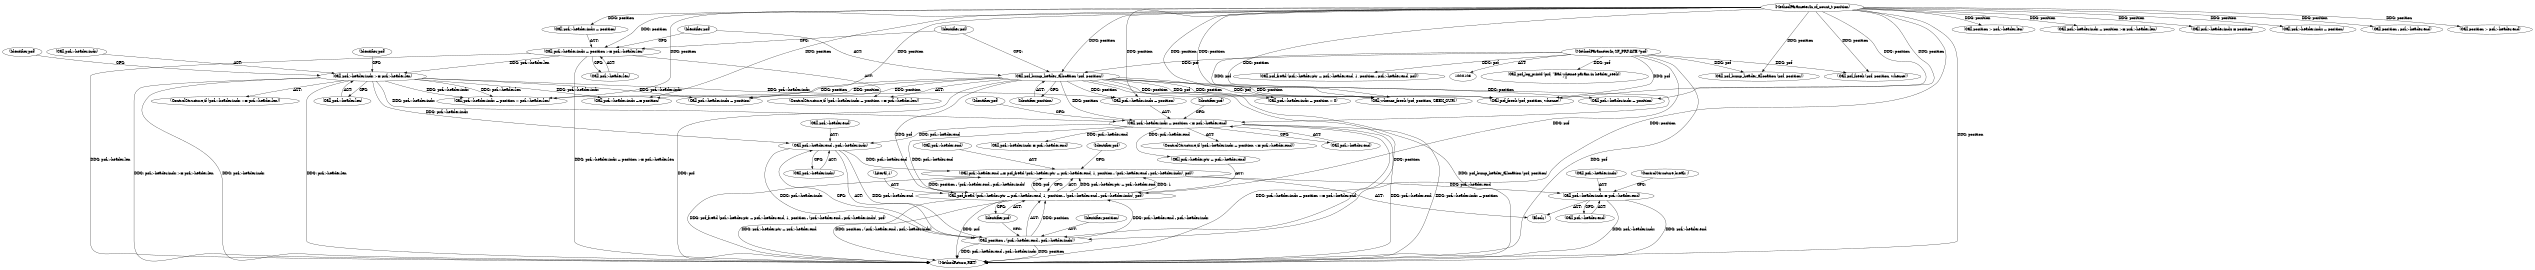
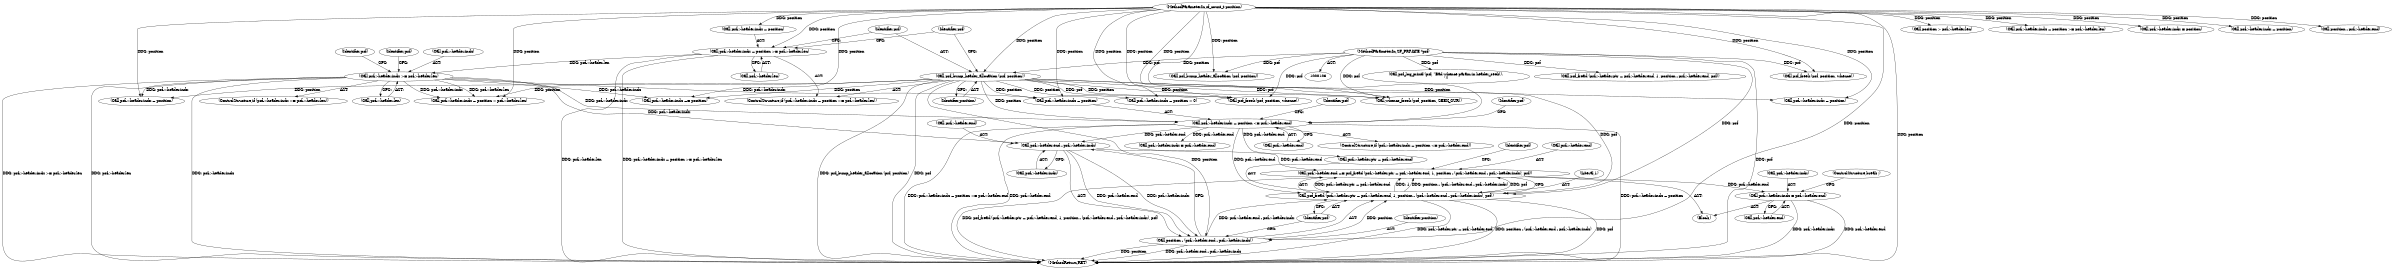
  digraph {
    n1 [label="(Call,psf->header.end - psf->header.indx)"]
    n2 [label="(Call,psf->header.end += psf_fread (psf->header.ptr + psf->header.end, 1, position - (psf->header.end - psf->header.indx), psf))"]
    n3 [label="(Call,position - (psf->header.end - psf->header.indx))"]
    n4 [label="(Call,psf->header.indx)"]
    n5 [label="(Call,psf_fread (psf->header.ptr + psf->header.end, 1, position - (psf->header.end - psf->header.indx), psf))"]
    n6 [label="(MethodReturn,RET)"]
    n7 [label="(Call,psf->header.indx = psf->header.end)"]
    n8 [label="(Block,)"]
    n9 [label="(Call,psf->header.indx + position <= psf->header.end)"]
    n10 [label="(Call,psf->header.end)"]
    n11 [label="(Call,psf->header.ptr + psf->header.end)"]
    n12 [label="(Call,psf->header.indx = psf->header.end)"]
    n13 [label="(ControlStructure,if (psf->header.indx + position <= psf->header.end))"]
    n14 [label="(Identifier,psf)"]
    n15 [label="(Call,psf->header.indx >= psf->header.len)"]
    n16 [label="(Call,psf->header.indx + position)"]
    n17 [label="(Call,psf->header.indx + position > psf->header.len)"]
    n18 [label="(ControlStructure,if (psf->header.indx >= psf->header.len))"]
    n19 [label="(Call,psf->header.len)"]
    n20 [label="(Call,psf->header.indx += position)"]
    n21 [label="(Call,psf->header.indx + position)"]
    n22 [label="(Call,psf->header.indx + position >= psf->header.len)"]
    n23 [label="(Call,psf->header.len)"]
    n24 [label="(ControlStructure,if (psf->header.indx + position >= psf->header.len))"]
    n25 [label="(MethodParameterIn,sf_count_t position)"]
    n26 [label="(Call,psf_bump_header_allocation (psf, position))"]
    n27 [label="(Call,psf_bump_header_allocation (psf, position))"]
    n28 [label="(Call,position > psf->header.len)"]
    n29 [label="(Call,psf->header.indx + position < 0)"]
    n30 [label="(Call,psf->header.indx + position)"]
    n31 [label="(Call,psf->header.indx + position)"]
    n32 [label="(Call,psf->header.indx + position >= psf->header.len)"]
    n33 [label="(Call,psf_fseek (psf, position, whence))"]
    n34 [label="(Call,psf->header.indx = position)"]
    n35 [label="(Call,psf_fseek (psf, position, whence))"]
    n36 [label="(Call,whence_fseek (psf, position, SEEK_CUR))"]
    n37 [label="(Call,psf->header.indx + position)"]
    n38 [label="(Call,position - psf->header.end)"]
-   n39 [label="(Call,position > psf->header.end)"]
    n40 [label="(Identifier,position)"]
    n41 [label="(MethodParameterIn,SF_PRIVATE *psf)"]
    1000103
    n43 [label="(Call,psf_log_printf (psf, \"Bad whence param in header_seek().\n\"))"]
    n44 [label="(Call,psf_fread (psf->header.ptr + psf->header.end, 1, position - psf->header.end, psf))"]
    n45 [label="(Call,psf->header.end)"]
    n46 [label="(Identifier,position)"]
    n47 [label="(Call,psf->header.indx)"]
    n48 [label="(ControlStructure,break ;)"]
    n49 [label="(Identifier,psf)"]
    n50 [label="(Identifier,psf)"]
    n51 [label="(Literal,1)"]
    n52 [label="(Call,psf->header.end)"]
    n53 [label="(Call,psf->header.indx)"]
    n54 [label="(Identifier,psf)"]
    n55 [label="(Identifier,psf)"]
    n56 [label="(Identifier,psf)"]
    n57 [label="(Call,psf->header.end)"]
    n58 [label="(Identifier,psf)"]
    n59 [label="(Identifier,psf)"]
    n1 -> n2 [label="DDG: psf->header.end"]
    n1 -> n3 [label="AST: "]
    n1 -> n3 [label="DDG: psf->header.end"]
    n1 -> n3 [label="DDG: psf->header.indx"]
    n1 -> n4 [label="CFG: "]
    n2 -> n5 [label="CFG: "]
    n2 -> n6 [label="DDG: psf_fread (psf->header.ptr + psf->header.end, 1, position - (psf->header.end - psf->header.indx), psf)"]
    n2 -> n7 [label="DDG: psf->header.end"]
    n2 -> n8 [label="AST: "]
    n3 -> n1 [label="CFG: "]
    n3 -> n5 [label="AST: "]
    n3 -> n5 [label="DDG: position"]
    n3 -> n5 [label="DDG: psf->header.end - psf->header.indx"]
    n3 -> n6 [label="DDG: position"]
    n3 -> n6 [label="DDG: psf->header.end - psf->header.indx"]
    n4 -> n1 [label="AST: "]
    n5 -> n2 [label="AST: "]
    n5 -> n2 [label="DDG: psf->header.ptr + psf->header.end"]
    n5 -> n2 [label="DDG: 1"]
    n5 -> n2 [label="DDG: position - (psf->header.end - psf->header.indx)"]
    n5 -> n2 [label="DDG: psf"]
    n5 -> n6 [label="DDG: psf->header.ptr + psf->header.end"]
    n5 -> n6 [label="DDG: psf"]
    n5 -> n6 [label="DDG: position - (psf->header.end - psf->header.indx)"]
    n5 -> n14 [label="CFG: "]
    n7 -> n6 [label="DDG: psf->header.end"]
    n7 -> n6 [label="DDG: psf->header.indx"]
    n7 -> n8 [label="AST: "]
    n7 -> n45 [label="CFG: "]
    n9 -> n1 [label="DDG: psf->header.end"]
    n9 -> n5 [label="DDG: psf->header.end"]
    n9 -> n6 [label="DDG: psf->header.indx + position"]
    n9 -> n6 [label="DDG: psf->header.indx + position <= psf->header.end"]
    n9 -> n6 [label="DDG: psf->header.end"]
    n9 -> n10 [label="CFG: "]
    n9 -> n11 [label="DDG: psf->header.end"]
    n9 -> n12 [label="DDG: psf->header.end"]
    n9 -> n13 [label="AST: "]
    n10 -> n9 [label="AST: "]
    n11 -> n5 [label="AST: "]
    n14 -> n3 [label="CFG: "]
    n14 -> n5 [label="AST: "]
    n15 -> n1 [label="DDG: psf->header.indx"]
    n15 -> n6 [label="DDG: psf->header.indx >= psf->header.len"]
    n15 -> n6 [label="DDG: psf->header.indx"]
    n15 -> n6 [label="DDG: psf->header.len"]
    n15 -> n9 [label="DDG: psf->header.indx"]
    n15 -> n16 [label="DDG: psf->header.indx"]
    n15 -> n17 [label="DDG: psf->header.indx"]
    n15 -> n17 [label="DDG: psf->header.len"]
    n15 -> n18 [label="AST: "]
    n15 -> n19 [label="CFG: "]
    n15 -> n20 [label="DDG: psf->header.indx"]
    n15 -> n21 [label="DDG: psf->header.indx"]
    n19 -> n15 [label="AST: "]
    n21 -> n9 [label="AST: "]
    n22 -> n6 [label="DDG: psf->header.indx + position >= psf->header.len"]
    n22 -> n6 [label="DDG: psf->header.len"]
    n22 -> n15 [label="DDG: psf->header.len"]
    n22 -> n23 [label="CFG: "]
    n22 -> n24 [label="AST: "]
    n23 -> n22 [label="AST: "]
    n25 -> n3 [label="DDG: position"]
    n25 -> n6 [label="DDG: position"]
    n25 -> n9 [label="DDG: position"]
    n25 -> n16 [label="DDG: position"]
    n25 -> n17 [label="DDG: position"]
    n25 -> n20 [label="DDG: position"]
    n25 -> n21 [label="DDG: position"]
    n25 -> n22 [label="DDG: position"]
    n25 -> n26 [label="DDG: position"]
    n25 -> n27 [label="DDG: position"]
    n25 -> n28 [label="DDG: position"]
    n25 -> n29 [label="DDG: position"]
    n25 -> n30 [label="DDG: position"]
    n25 -> n31 [label="DDG: position"]
    n25 -> n32 [label="DDG: position"]
    n25 -> n33 [label="DDG: position"]
    n25 -> n34 [label="DDG: position"]
    n25 -> n35 [label="DDG: position"]
    n25 -> n36 [label="DDG: position"]
    n25 -> n37 [label="DDG: position"]
    n25 -> n38 [label="DDG: position"]
-   n25 -> n39 [label="DDG: position"]
    n26 -> n3 [label="DDG: position"]
    n26 -> n5 [label="DDG: psf"]
    n26 -> n6 [label="DDG: psf_bump_header_allocation (psf, position)"]
    n26 -> n6 [label="DDG: psf"]
    n26 -> n9 [label="DDG: position"]
    n26 -> n16 [label="DDG: position"]
    n26 -> n17 [label="DDG: position"]
    n26 -> n20 [label="DDG: position"]
    n26 -> n21 [label="DDG: position"]
    n26 -> n24 [label="AST: "]
    n26 -> n29 [label="DDG: position"]
    n26 -> n30 [label="DDG: position"]
    n26 -> n35 [label="DDG: psf"]
    n26 -> n35 [label="DDG: position"]
    n26 -> n36 [label="DDG: psf"]
    n26 -> n36 [label="DDG: position"]
    n26 -> n40 [label="CFG: "]
    n31 -> n22 [label="AST: "]
    n40 -> n26 [label="AST: "]
    n41 -> n5 [label="DDG: psf"]
    n41 -> n6 [label="DDG: psf"]
    n41 -> n26 [label="DDG: psf"]
    n41 -> n27 [label="DDG: psf"]
    n41 -> n33 [label="DDG: psf"]
    n41 -> n35 [label="DDG: psf"]
    n41 -> n36 [label="DDG: psf"]
    n41 -> 1000103 [label="AST: "]
    n41 -> n43 [label="DDG: psf"]
    n41 -> n44 [label="DDG: psf"]
    n45 -> n7 [label="AST: "]
    n46 -> n3 [label="AST: "]
    n47 -> n7 [label="AST: "]
    n48 -> n7 [label="CFG: "]
    n49 -> n2 [label="CFG: "]
    n50 -> n9 [label="CFG: "]
    n51 -> n5 [label="AST: "]
    n52 -> n1 [label="AST: "]
    n53 -> n15 [label="AST: "]
    n54 -> n15 [label="CFG: "]
    n55 -> n22 [label="CFG: "]
    n55 -> n26 [label="AST: "]
    n56 -> n15 [label="CFG: "]
    n57 -> n2 [label="AST: "]
    n58 -> n9 [label="CFG: "]
    n59 -> n22 [label="CFG: "]
    n59 -> n26 [label="CFG: "]
  }
